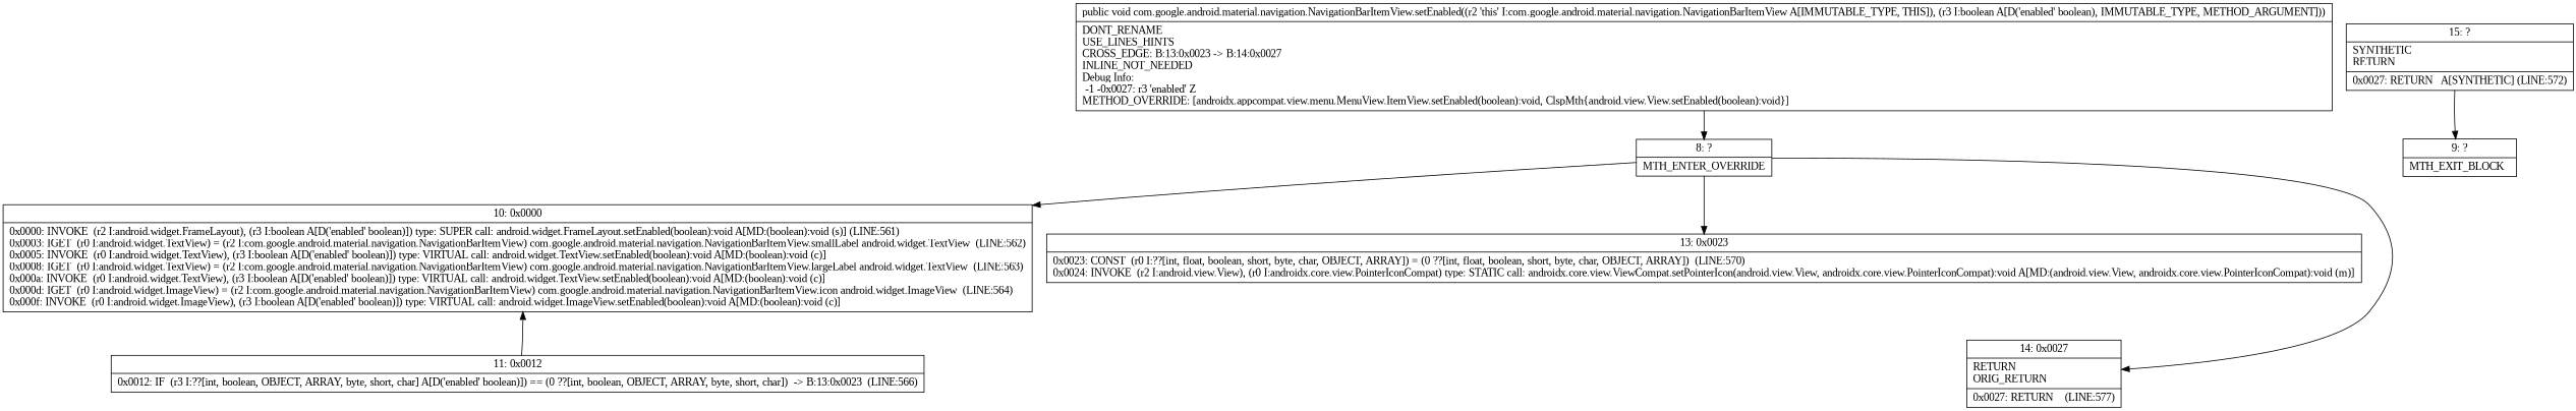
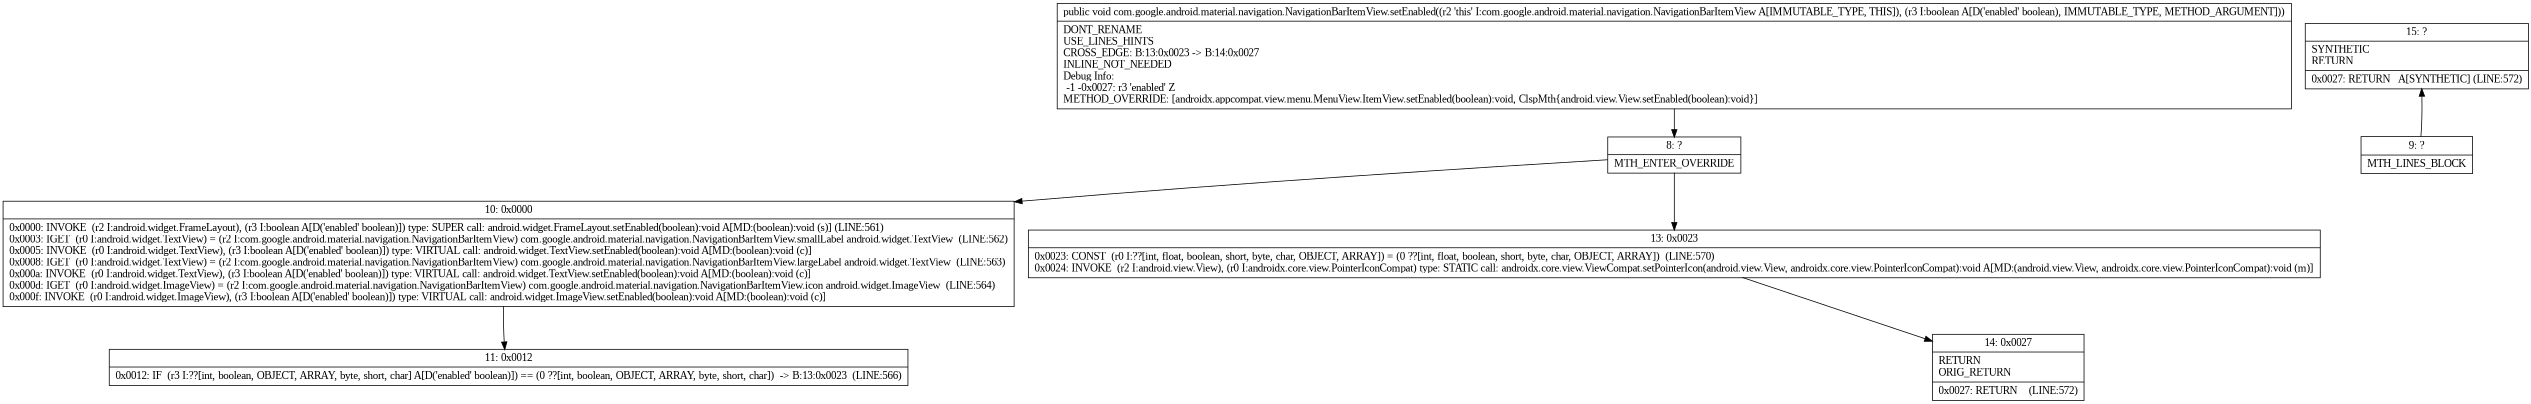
  digraph {
    fontname="Liberation Serif"
    node [fontname="Liberation Serif" shape=record]
    edge [fontname="Liberation Serif"]
    n1 [label="{8\:\ ?|MTH_ENTER_OVERRIDE\l}"]
    n2 [label="{10\:\ 0x0000|0x0000: INVOKE  (r2 I:android.widget.FrameLayout), (r3 I:boolean A[D('enabled' boolean)]) type: SUPER call: android.widget.FrameLayout.setEnabled(boolean):void A[MD:(boolean):void (s)] (LINE:561)\l0x0003: IGET  (r0 I:android.widget.TextView) = (r2 I:com.google.android.material.navigation.NavigationBarItemView) com.google.android.material.navigation.NavigationBarItemView.smallLabel android.widget.TextView  (LINE:562)\l0x0005: INVOKE  (r0 I:android.widget.TextView), (r3 I:boolean A[D('enabled' boolean)]) type: VIRTUAL call: android.widget.TextView.setEnabled(boolean):void A[MD:(boolean):void (c)]\l0x0008: IGET  (r0 I:android.widget.TextView) = (r2 I:com.google.android.material.navigation.NavigationBarItemView) com.google.android.material.navigation.NavigationBarItemView.largeLabel android.widget.TextView  (LINE:563)\l0x000a: INVOKE  (r0 I:android.widget.TextView), (r3 I:boolean A[D('enabled' boolean)]) type: VIRTUAL call: android.widget.TextView.setEnabled(boolean):void A[MD:(boolean):void (c)]\l0x000d: IGET  (r0 I:android.widget.ImageView) = (r2 I:com.google.android.material.navigation.NavigationBarItemView) com.google.android.material.navigation.NavigationBarItemView.icon android.widget.ImageView  (LINE:564)\l0x000f: INVOKE  (r0 I:android.widget.ImageView), (r3 I:boolean A[D('enabled' boolean)]) type: VIRTUAL call: android.widget.ImageView.setEnabled(boolean):void A[MD:(boolean):void (c)]\l}"]
    n3 [label="{13\:\ 0x0023|0x0023: CONST  (r0 I:??[int, float, boolean, short, byte, char, OBJECT, ARRAY]) = (0 ??[int, float, boolean, short, byte, char, OBJECT, ARRAY])  (LINE:570)\l0x0024: INVOKE  (r2 I:android.view.View), (r0 I:androidx.core.view.PointerIconCompat) type: STATIC call: androidx.core.view.ViewCompat.setPointerIcon(android.view.View, androidx.core.view.PointerIconCompat):void A[MD:(android.view.View, androidx.core.view.PointerIconCompat):void (m)]\l}"]
    n4 [label="{11\:\ 0x0012|0x0012: IF  (r3 I:??[int, boolean, OBJECT, ARRAY, byte, short, char] A[D('enabled' boolean)]) == (0 ??[int, boolean, OBJECT, ARRAY, byte, short, char])  \-\> B:13:0x0023  (LINE:566)\l}"]
-   n5 [label="{14\:\ 0x0027|RETURN\lORIG_RETURN\l|0x0027: RETURN    (LINE:577)\l}"]
+   n5 [label="{14\:\ 0x0027|RETURN\lORIG_RETURN\l|0x0027: RETURN    (LINE:572)\l}"]
    n6 [label="{15\:\ ?|SYNTHETIC\lRETURN\l|0x0027: RETURN   A[SYNTHETIC] (LINE:572)\l}"]
-   n7 [label="{9\:\ ?|MTH_EXIT_BLOCK\l}"]
+   n7 [label="{9\:\ ?|MTH_LINES_BLOCK\l}"]
    n8 [label="{public void com.google.android.material.navigation.NavigationBarItemView.setEnabled((r2 'this' I:com.google.android.material.navigation.NavigationBarItemView A[IMMUTABLE_TYPE, THIS]), (r3 I:boolean A[D('enabled' boolean), IMMUTABLE_TYPE, METHOD_ARGUMENT]))  | DONT_RENAME\lUSE_LINES_HINTS\lCROSS_EDGE: B:13:0x0023 \-\> B:14:0x0027\lINLINE_NOT_NEEDED\lDebug Info:\l  \-1 \-0x0027: r3 'enabled' Z\lMETHOD_OVERRIDE: [androidx.appcompat.view.menu.MenuView.ItemView.setEnabled(boolean):void, ClspMth\{android.view.View.setEnabled(boolean):void\}]\l}"]
    n1 -> n2
    n1 -> n3
-   n4 -> n2
-   n1 -> n5
-   n6 -> n7
+   n2 -> n4
+   n3 -> n5
+   n7 -> n6
    n8 -> n1
  }
